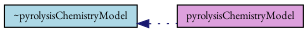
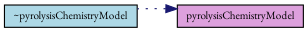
  digraph {
    rankdir=LR
    fontname="EB Garamond"
    node [color=black fontname="EB Garamond" fontsize=10 shape=record style=filled]
    n1 [fillcolor=lightblue fontcolor=black height=0.2 label="~pyrolysisChemistryModel" width=0.4]
    n2 [height=0.2 label=pyrolysisChemistryModel width=0.4 fillcolor=plum]
-   n1 -> n2 [color=midnightblue dir=back fontname="EB Garamond" fontsize=10 labelfontname=Helvetica labelfontsize=10 style=dotted]
+   n2 -> n1 [color=midnightblue dir=back fontname="EB Garamond" fontsize=10 labelfontname=Helvetica labelfontsize=10 style=dotted]
  }
